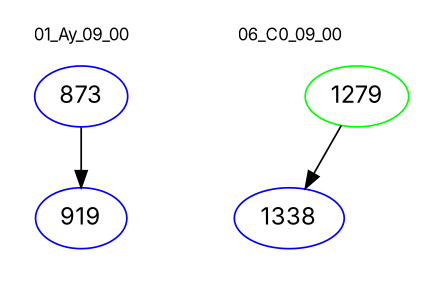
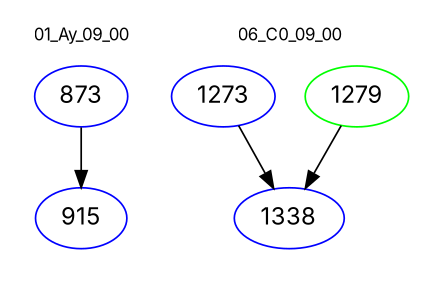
  digraph {
    fontname=Inter
    node [color=blue fontname=Inter]
    edge [color=black fontname=Inter]
    n1 [label=873]
-   n2 [label=919]
+   n2 [label=915]
    n3 [color=green label=1279]
+   n4 [label=1273]
    n5 [label=1338]
    subgraph cluster_1 {
      color=white
      fontsize=10
      label="01_Ay_09_00"
      n1
      n2
    }
    subgraph cluster_2 {
      color=white
      fontsize=10
      label="06_C0_09_00"
      n3
+     n4
      n5
    }
    n1 -> n2
    n3 -> n5
+   n4 -> n5
  }
